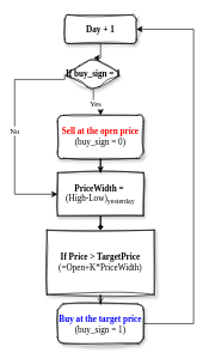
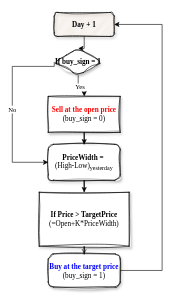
  <mxCell id="0" />
  <mxCell id="1" parent="0" />
  <mxCell id="2" style="edgeStyle=orthogonalEdgeStyle;rounded=0;orthogonalLoop=1;jettySize=auto;html=1;entryX=0.5;entryY=0;entryDx=0;entryDy=0;fontFamily=Times New Roman;" edge="1" parent="1" source="3" target="10"><mxGeometry relative="1" as="geometry" /></mxCell>
- <mxCell id="3" value="Day + 1" style="rounded=1;whiteSpace=wrap;html=1;sketch=1;curveFitting=1;jiggle=2;fontFamily=Times New Roman;fontStyle=1;shadow=1;" vertex="1" parent="1"><mxGeometry x="90" y="20" width="100" height="40" as="geometry" /></mxCell>
+ <mxCell id="3" value="Day + 1" style="rounded=1;whiteSpace=wrap;html=1;sketch=1;curveFitting=1;jiggle=2;fontFamily=Times New Roman;fontStyle=1;shadow=1;fillColor=#ffe6cc;" vertex="1" parent="1"><mxGeometry x="90" y="20" width="100" height="40" as="geometry" /></mxCell>
  <mxCell id="4" style="edgeStyle=orthogonalEdgeStyle;rounded=0;orthogonalLoop=1;jettySize=auto;html=1;entryX=0.5;entryY=0;entryDx=0;entryDy=0;" edge="1" parent="1" source="5" target="7"><mxGeometry relative="1" as="geometry" /></mxCell>
- <mxCell id="5" value="&lt;b&gt;&lt;font color=&quot;#ff0000&quot;&gt;Sell at the open price&lt;/font&gt;&lt;/b&gt;&lt;div&gt;&lt;span style=&quot;background-color: initial;&quot;&gt;(buy_sign = 0)&lt;/span&gt;&lt;/div&gt;" style="rounded=1;whiteSpace=wrap;html=1;sketch=1;curveFitting=1;jiggle=2;fontFamily=Times New Roman;shadow=1;" vertex="1" parent="1"><mxGeometry x="80" y="160" width="120" height="60" as="geometry" /></mxCell>
- <mxCell id="6" style="edgeStyle=orthogonalEdgeStyle;rounded=0;orthogonalLoop=1;jettySize=auto;html=1;endArrow=diamond;" edge="1" parent="1" source="7" target="12"><mxGeometry relative="1" as="geometry" /></mxCell>
- <mxCell id="7" value="&lt;b&gt;PriceWidth =&amp;nbsp;&lt;/b&gt;&lt;div&gt;(High-Low)&lt;sub style=&quot;&quot;&gt;yesterday&lt;/sub&gt;&lt;/div&gt;" style="whiteSpace=wrap;html=1;sketch=1;curveFitting=1;jiggle=2;fontFamily=Times New Roman;shadow=1;rounded=0;" vertex="1" parent="1"><mxGeometry x="80" y="240" width="120" height="60" as="geometry" /></mxCell>
+ <mxCell id="5" value="&lt;b&gt;&lt;font color=&quot;#ff0000&quot;&gt;Sell at the open price&lt;/font&gt;&lt;/b&gt;&lt;div&gt;&lt;span style=&quot;background-color: initial;&quot;&gt;(buy_sign = 0)&lt;/span&gt;&lt;/div&gt;" style="whiteSpace=wrap;html=1;sketch=1;curveFitting=1;jiggle=2;fontFamily=Times New Roman;shadow=1;rounded=0;" vertex="1" parent="1"><mxGeometry x="80" y="160" width="120" height="60" as="geometry" /></mxCell>
+ <mxCell id="6" style="edgeStyle=orthogonalEdgeStyle;rounded=0;orthogonalLoop=1;jettySize=auto;html=1;" edge="1" parent="1" source="7" target="12"><mxGeometry relative="1" as="geometry" /></mxCell>
+ <mxCell id="7" value="&lt;b&gt;PriceWidth =&amp;nbsp;&lt;/b&gt;&lt;div&gt;(High-Low)&lt;sub style=&quot;&quot;&gt;yesterday&lt;/sub&gt;&lt;/div&gt;" style="rounded=1;whiteSpace=wrap;html=1;sketch=1;curveFitting=1;jiggle=2;fontFamily=Times New Roman;shadow=1;" vertex="1" parent="1"><mxGeometry x="80" y="240" width="120" height="60" as="geometry" /></mxCell>
  <mxCell id="8" value="Yes" style="edgeStyle=orthogonalEdgeStyle;rounded=0;orthogonalLoop=1;jettySize=auto;html=1;entryX=0.5;entryY=0;entryDx=0;entryDy=0;fontFamily=Times New Roman;" edge="1" parent="1" source="10" target="5"><mxGeometry relative="1" as="geometry" /></mxCell>
  <mxCell id="9" value="No" style="edgeStyle=orthogonalEdgeStyle;rounded=0;orthogonalLoop=1;jettySize=auto;html=1;exitX=0;exitY=0.5;exitDx=0;exitDy=0;entryX=0;entryY=0.5;entryDx=0;entryDy=0;horizontal=1;fontFamily=Times New Roman;" edge="1" parent="1" source="10" target="7"><mxGeometry relative="1" as="geometry"><Array as="points"><mxPoint x="20" y="110" /><mxPoint x="20" y="270" /></Array></mxGeometry></mxCell>
  <mxCell id="10" value="&lt;b&gt;If buy_sign = 1&lt;/b&gt;" style="rhombus;whiteSpace=wrap;html=1;sketch=1;curveFitting=1;jiggle=2;fontFamily=Times New Roman;shadow=1;rounded=1;" vertex="1" parent="1"><mxGeometry x="90" y="80" width="80" height="45" as="geometry" /></mxCell>
  <mxCell id="11" style="edgeStyle=orthogonalEdgeStyle;rounded=0;orthogonalLoop=1;jettySize=auto;html=1;entryX=0.5;entryY=0;entryDx=0;entryDy=0;endArrow=open;" edge="1" parent="1" source="12" target="14"><mxGeometry relative="1" as="geometry" /></mxCell>
  <mxCell id="12" value="If Price &amp;gt; TargetPrice&lt;div&gt;&lt;span style=&quot;font-weight: normal;&quot;&gt;(=Open+K*PriceWidth)&lt;/span&gt;&lt;/div&gt;" style="whiteSpace=wrap;html=1;sketch=1;curveFitting=1;jiggle=2;fontFamily=Times New Roman;fontStyle=1;shadow=1;rounded=0;" vertex="1" parent="1"><mxGeometry x="65" y="320" width="150" height="90" as="geometry" /></mxCell>
  <mxCell id="13" style="edgeStyle=orthogonalEdgeStyle;rounded=0;orthogonalLoop=1;jettySize=auto;html=1;entryX=1;entryY=0.5;entryDx=0;entryDy=0;exitX=1;exitY=0.5;exitDx=0;exitDy=0;" edge="1" parent="1" source="14" target="3"><mxGeometry relative="1" as="geometry"><mxPoint x="190" y="-20" as="targetPoint" /><Array as="points"><mxPoint x="270" y="451" /><mxPoint x="270" y="40" /></Array></mxGeometry></mxCell>
  <mxCell id="14" value="&lt;div&gt;&lt;font color=&quot;#0000ff&quot;&gt;Buy at the target price&lt;/font&gt;&lt;/div&gt;&lt;span style=&quot;font-weight: normal;&quot;&gt;(buy_sign = 1)&lt;/span&gt;" style="rounded=1;whiteSpace=wrap;html=1;sketch=1;curveFitting=1;jiggle=2;fontFamily=Times New Roman;fontStyle=1;shadow=1;glass=0;" vertex="1" parent="1"><mxGeometry x="80" y="423" width="120" height="55" as="geometry" /></mxCell>
